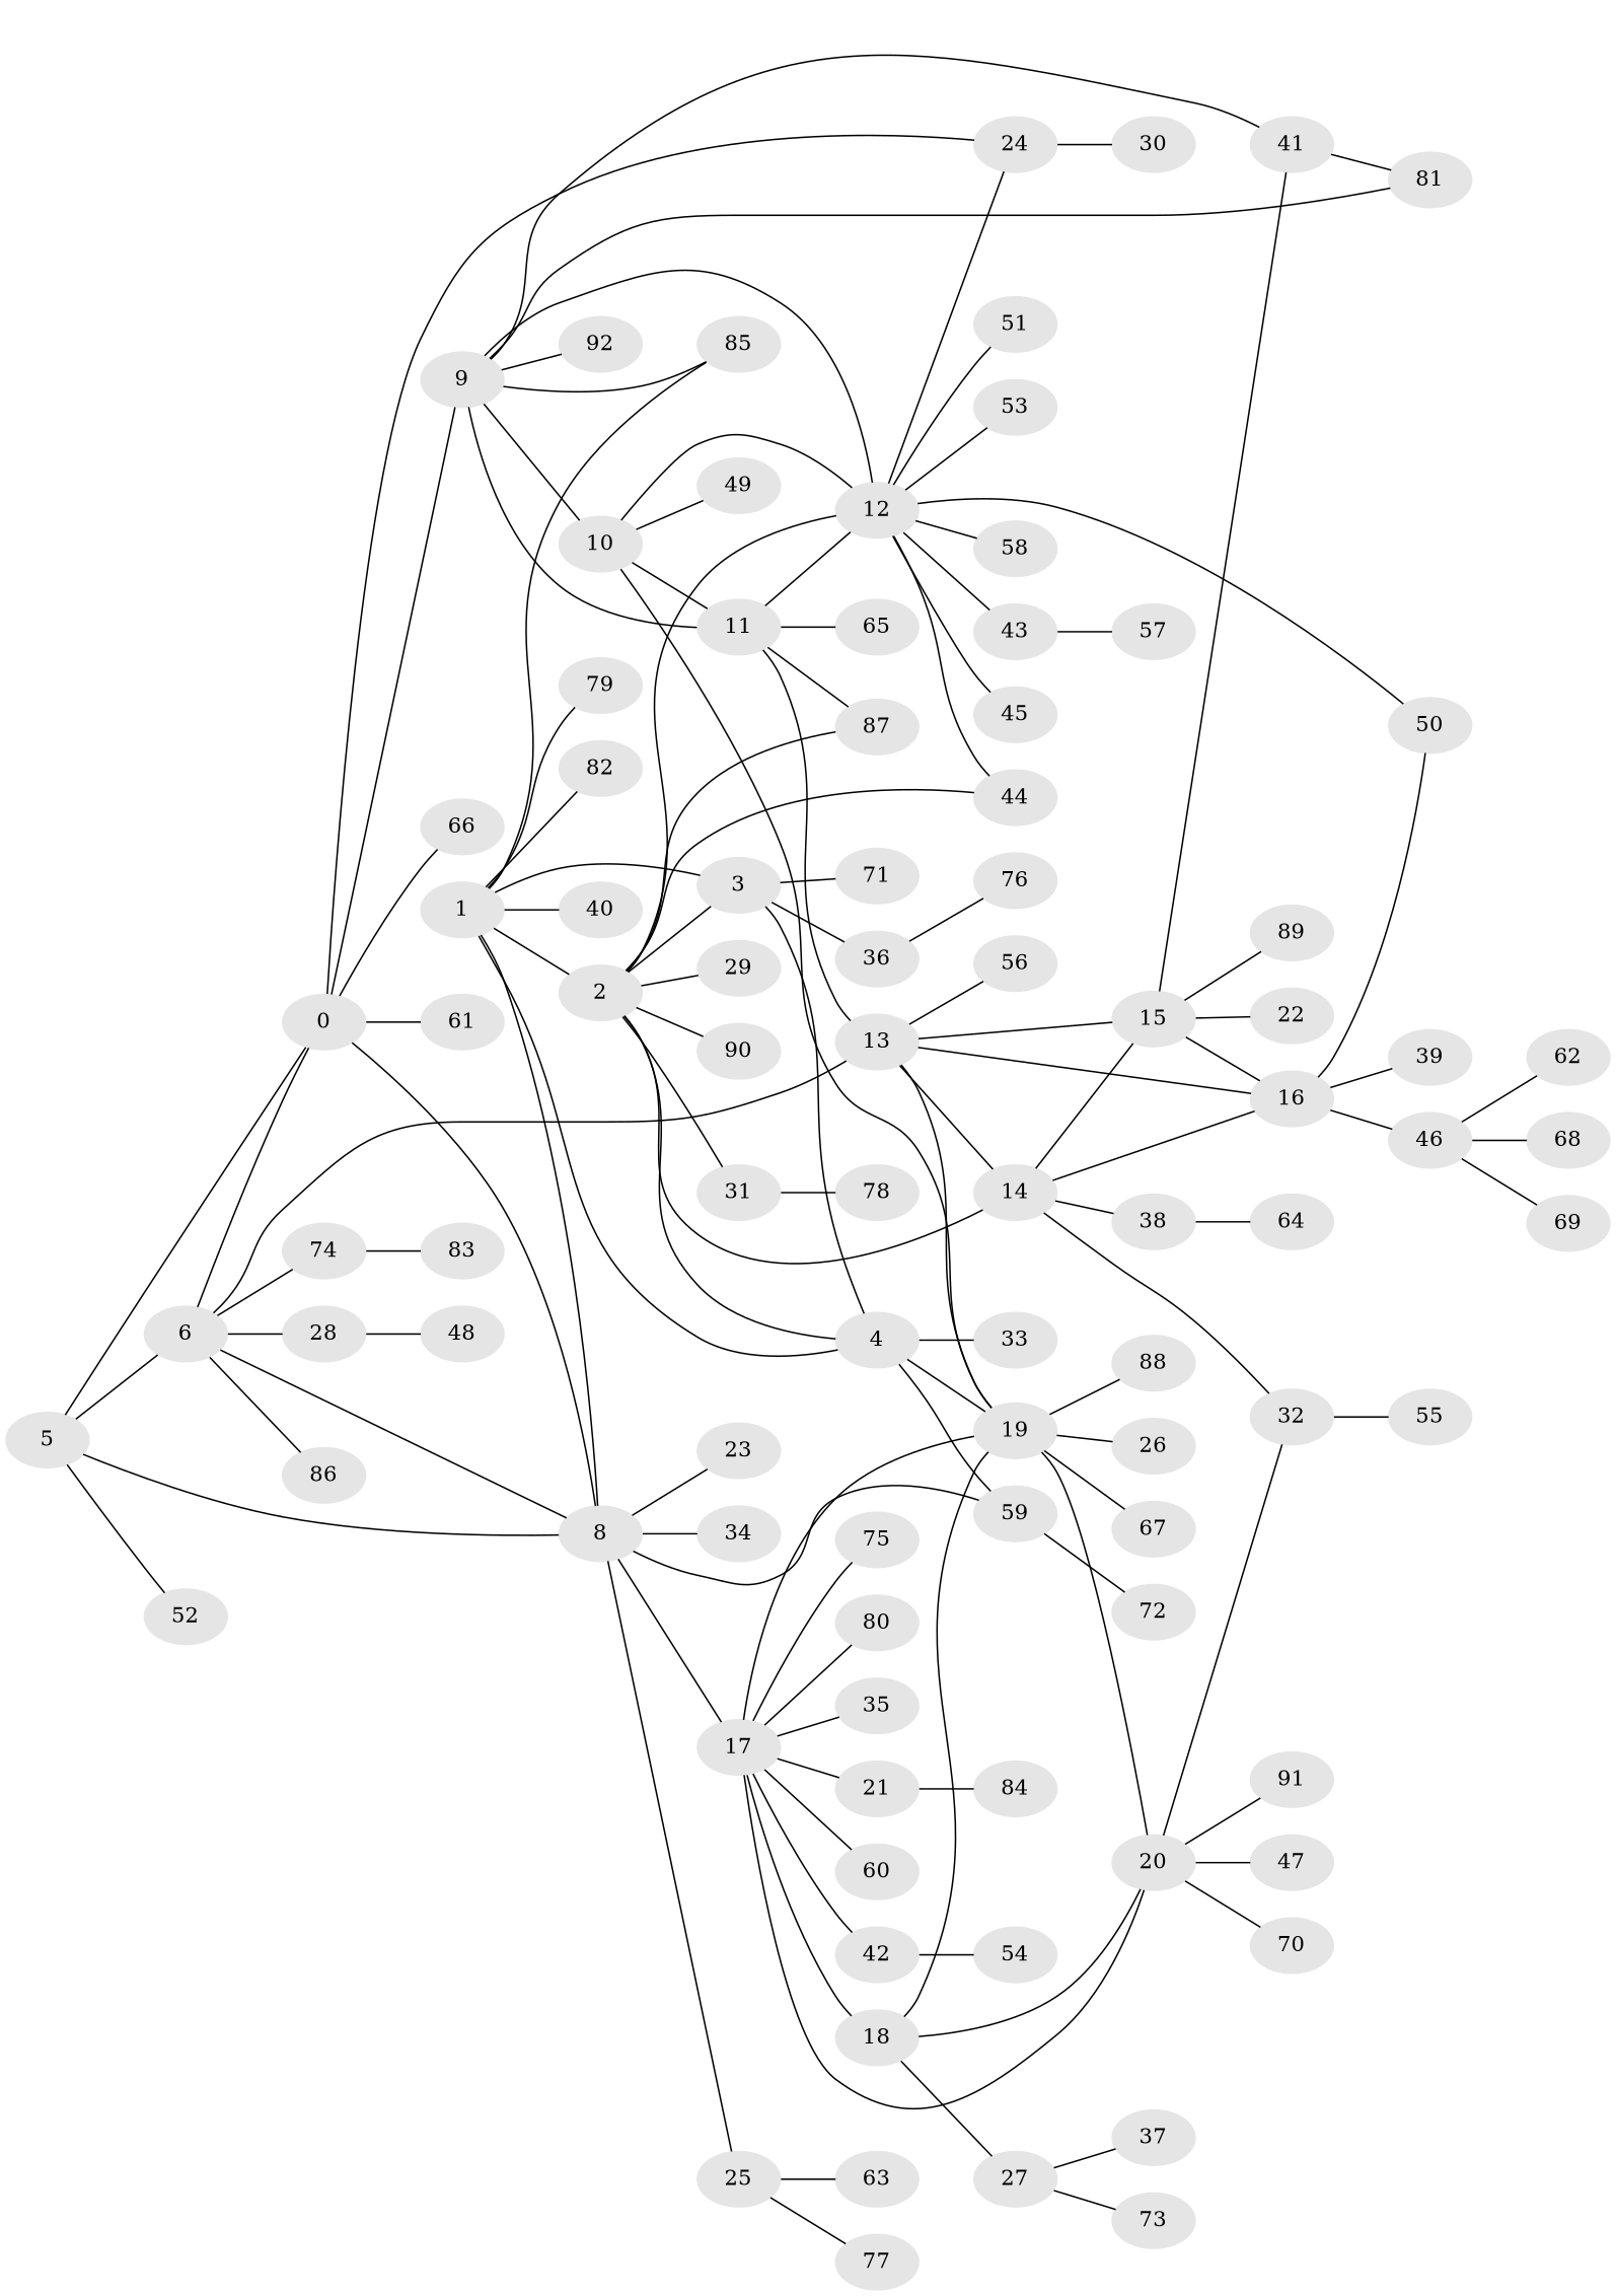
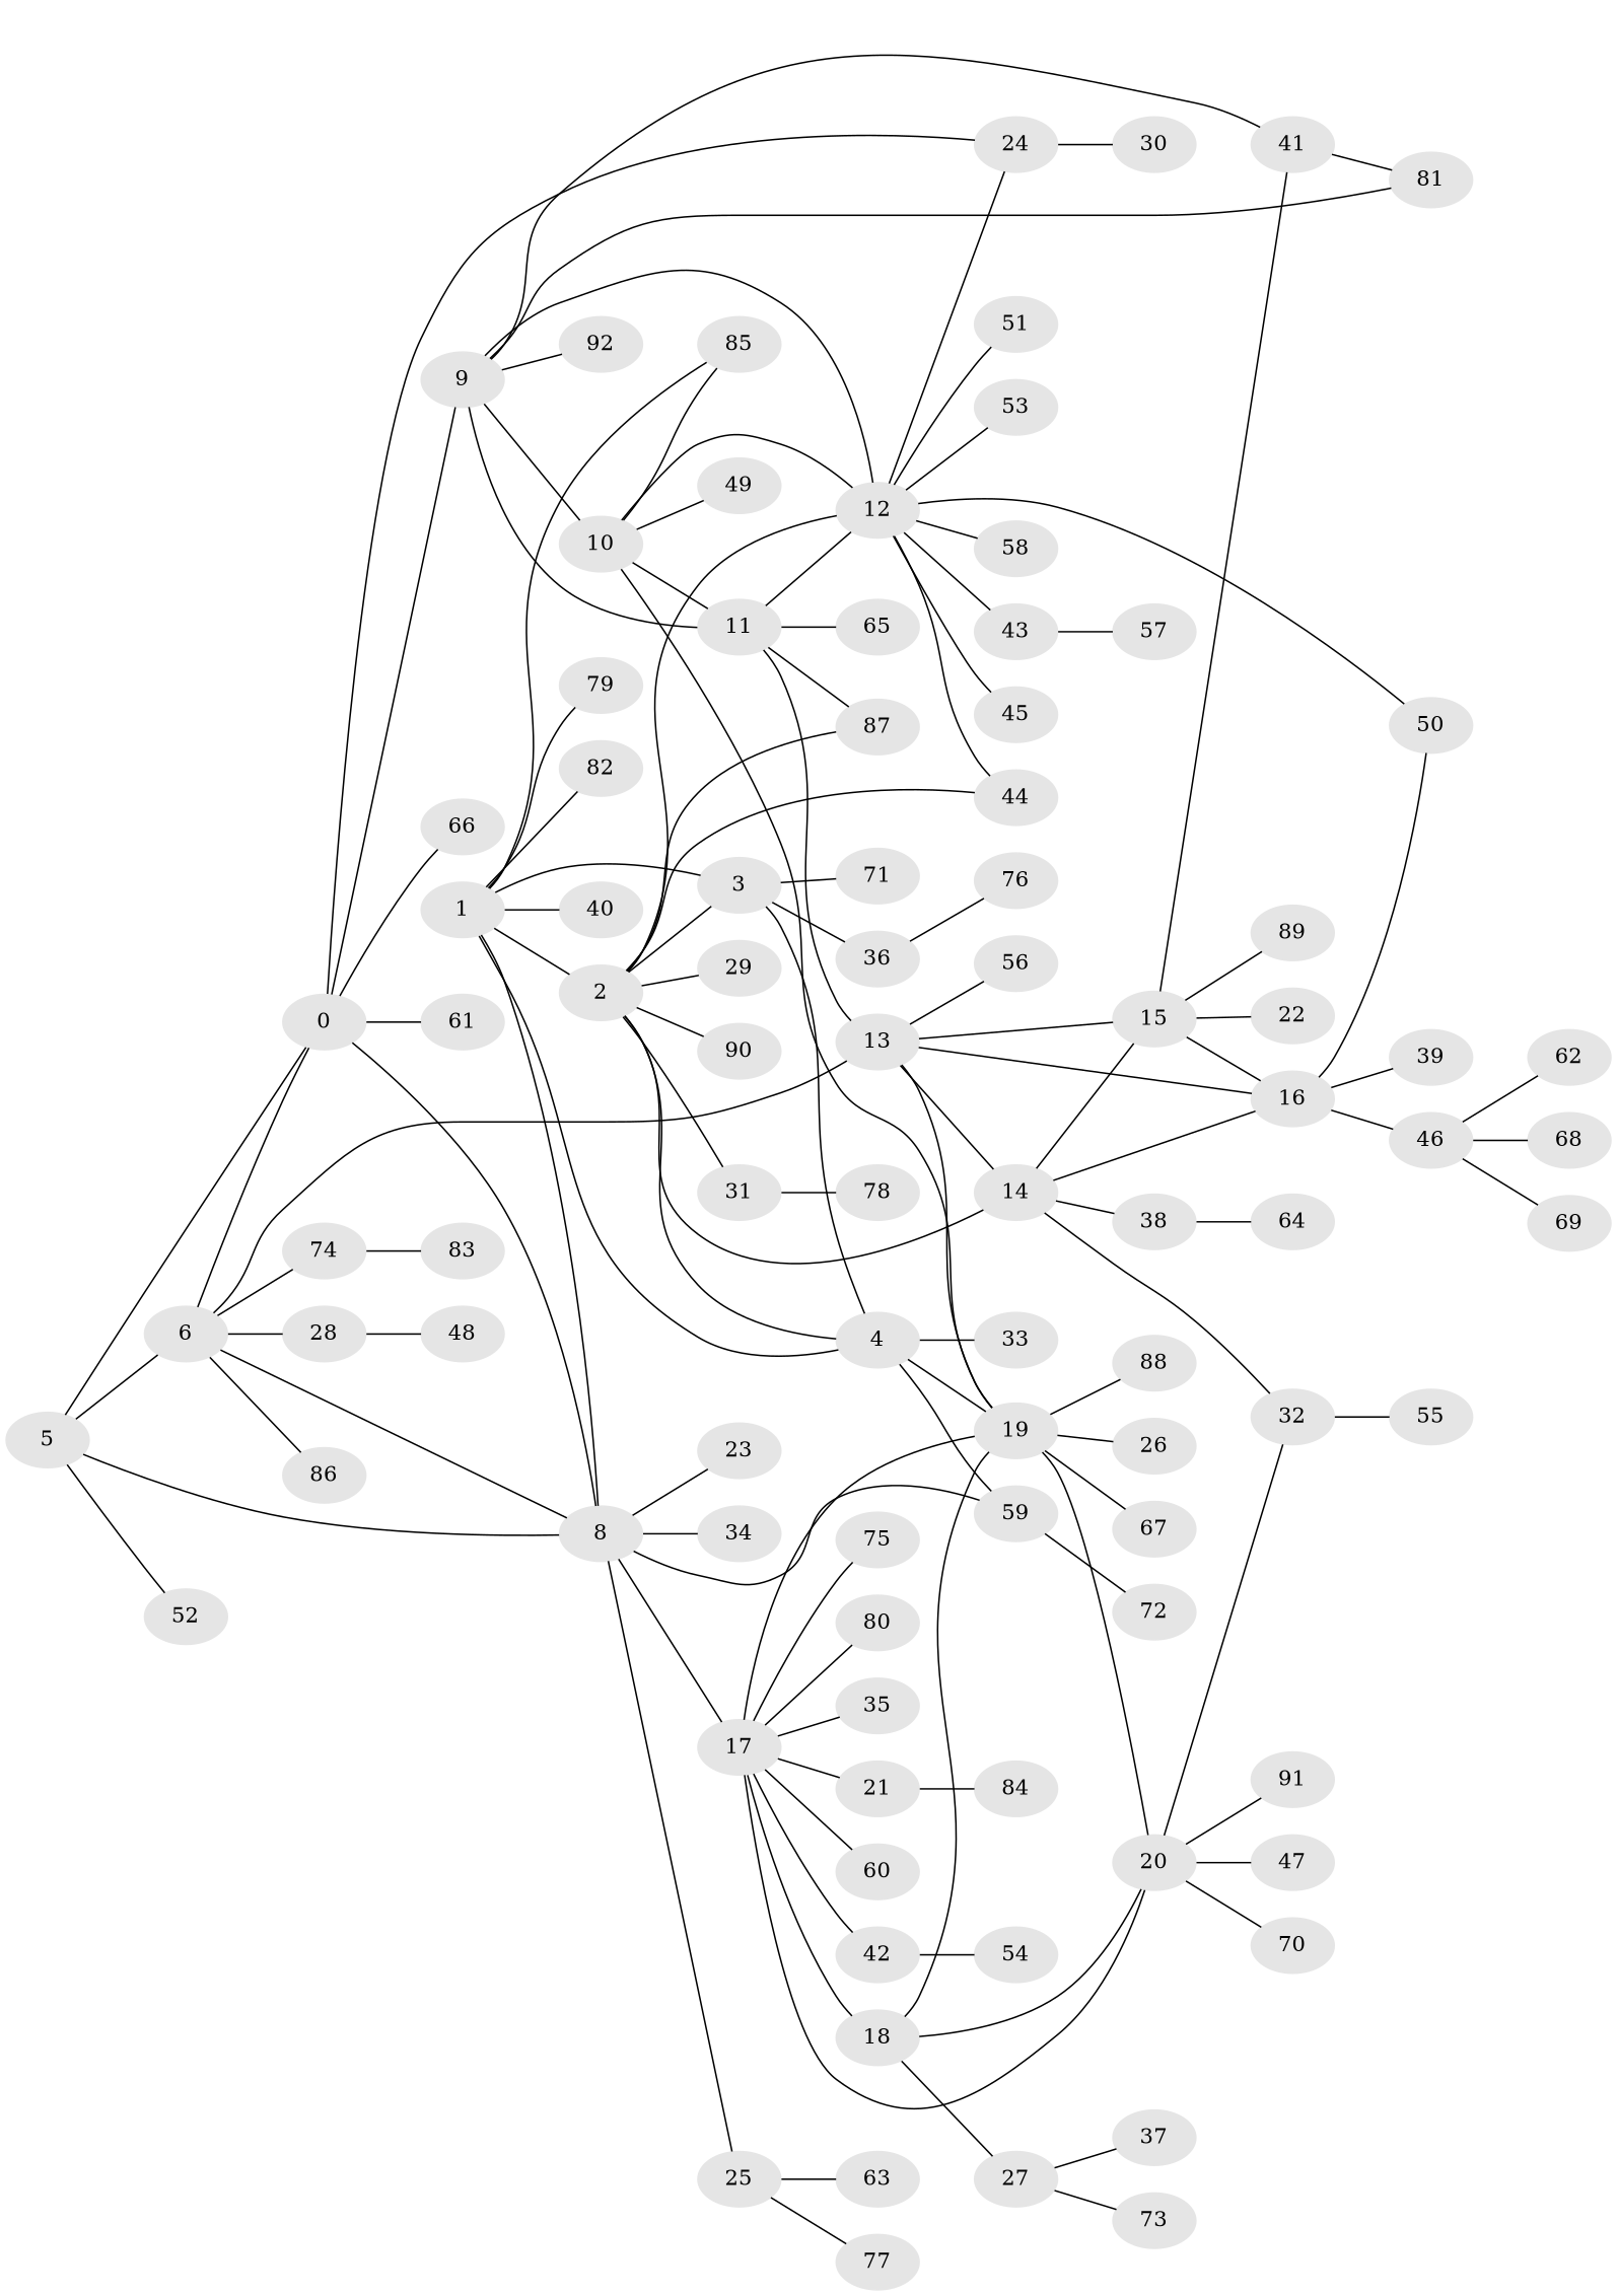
  graph {
    rankdir=LR
    node [color=gray90 style=filled]
    1
    2
    3
    4
    8
    40
    79
    82
    85
    12
    14
    29
    31
    44
    87
    90
    36
    71
    19
    33
    59
    17
    23
    25
    34
    24
    43
    45
    50
    51
    53
    58
    15
    16
    32
    38
    78
    76
    20
    26
    67
    88
    72
    5
    6
    n46 [label=0]
    52
    13
    28
    74
    86
    9
    61
    66
    56
    48
    83
    10
    11
    41
    81
    92
    30
    18
    21
    35
    42
    60
    75
    80
    63
    77
    49
    65
    57
    22
    89
    39
    46
    55
    64
    62
    68
    69
    27
    47
    70
    91
    84
    54
    37
    73
    1 -- 2
    1 -- 3
    1 -- 4
    1 -- 8
    1 -- 40
    1 -- 79
    1 -- 82
    1 -- 85
    2 -- 3
    2 -- 4
    2 -- 12
    2 -- 14
    2 -- 29
    2 -- 31
    2 -- 44
    2 -- 87
    2 -- 90
    3 -- 4
    3 -- 36
    3 -- 71
    4 -- 19
    4 -- 33
    4 -- 59
    8 -- 59
    8 -- 17
    8 -- 23
    8 -- 25
    8 -- 34
    12 -- 44
    12 -- 24
    12 -- 43
    12 -- 45
    12 -- 50
    12 -- 51
    12 -- 53
    12 -- 58
    14 -- 15
    14 -- 16
    14 -- 32
    14 -- 38
    31 -- 78
    36 -- 76
    19 -- 20
    19 -- 26
    19 -- 67
    19 -- 88
    59 -- 72
    17 -- 19
    17 -- 20
    17 -- 18
    17 -- 21
    17 -- 35
    17 -- 42
    17 -- 60
    17 -- 75
    17 -- 80
    25 -- 63
    25 -- 77
    24 -- 30
    43 -- 57
    15 -- 16
    15 -- 41
    15 -- 22
    15 -- 89
    16 -- 50
    16 -- 39
    16 -- 46
    32 -- 55
    38 -- 64
    20 -- 32
    20 -- 47
    20 -- 70
    20 -- 91
    5 -- 8
    5 -- 6
    5 -- n46
    5 -- 52
    6 -- 8
    6 -- n46
    6 -- 13
    6 -- 28
    6 -- 74
    6 -- 86
    n46 -- 8
    n46 -- 24
    n46 -- 9
    n46 -- 61
    n46 -- 66
    13 -- 14
    13 -- 19
    13 -- 15
    13 -- 16
    13 -- 56
    28 -- 48
    74 -- 83
    9 -- 12
    9 -- 10
    9 -- 11
    9 -- 41
    9 -- 81
    9 -- 92
-   9 -- 85
+   10 -- 85
    10 -- 12
    10 -- 19
    10 -- 11
    10 -- 49
    11 -- 12
    11 -- 87
    11 -- 13
    11 -- 65
    41 -- 81
    18 -- 19
    18 -- 20
    18 -- 27
    21 -- 84
    42 -- 54
    46 -- 62
    46 -- 68
    46 -- 69
    27 -- 37
    27 -- 73
  }
